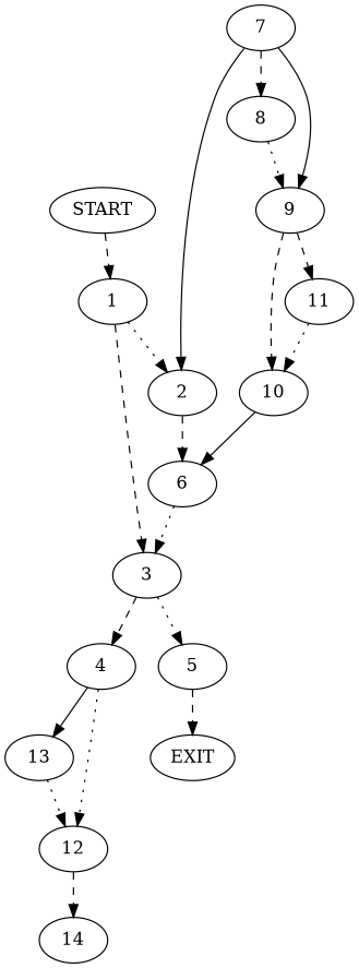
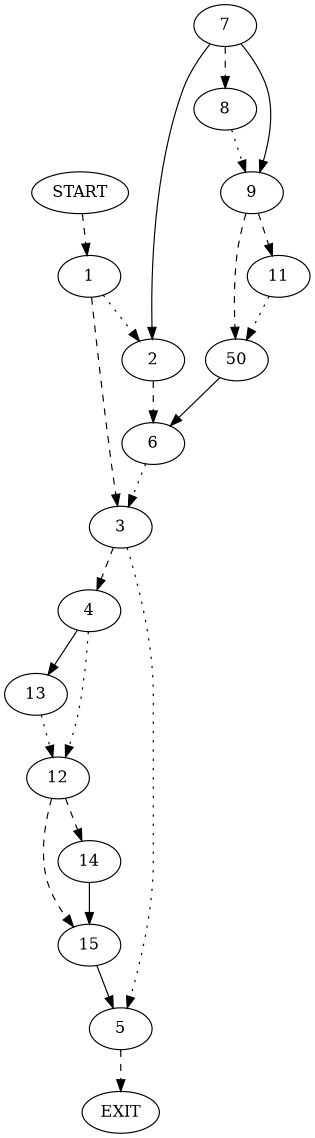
  digraph {
    edge [style=dashed]
    n1 [label=START]
    1
    2
    3
    n5 [label=EXIT]
    6
    4
    5
    7
    8
    9
    12
    13
    14
-   10
+   15
+   10 [label=50]
    11
    n1 -> 1
    1 -> 2 [style=dotted]
    1 -> 3
    2 -> 6
    3 -> 4
    3 -> 5 [style=dotted]
    6 -> 3 [style=dotted]
    4 -> 12 [style=dotted]
    4 -> 13 [style=solid]
    5 -> n5
    7 -> 2 [style=solid]
    7 -> 8
    7 -> 9 [style=solid]
    8 -> 9 [style=dotted]
    9 -> 10
    9 -> 11
    12 -> 14
+   12 -> 15
    13 -> 12 [style=dotted]
+   14 -> 15 [style=solid]
+   15 -> 5 [style=solid]
    10 -> 6 [style=solid]
    11 -> 10 [style=dotted]
  }
